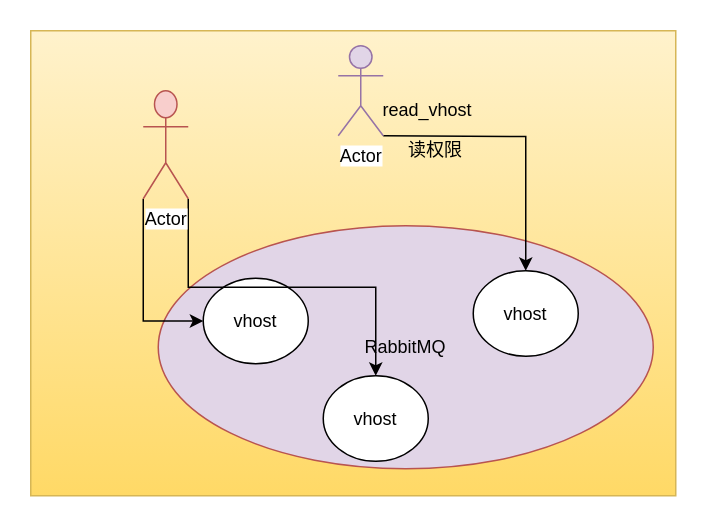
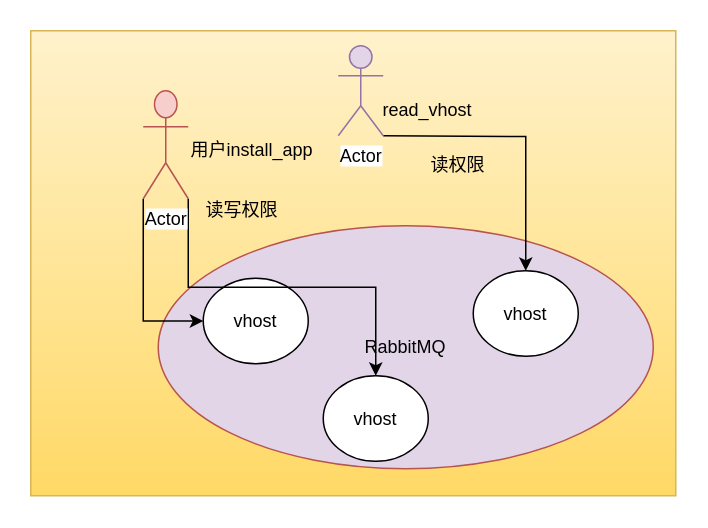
  <mxCell id="0" />
  <mxCell id="1" parent="0" />
  <mxCell id="2" value="" style="rounded=0;whiteSpace=wrap;html=1;fillColor=#fff2cc;strokeColor=#d6b656;gradientColor=#ffd966;" parent="1" vertex="1"><mxGeometry x="20" y="20" width="430" height="310" as="geometry" /></mxCell>
  <mxCell id="3" value="RabbitMQ" style="ellipse;whiteSpace=wrap;html=1;fillColor=#e1d5e7;strokeColor=#b85450;" parent="1" vertex="1"><mxGeometry x="105" y="150" width="330" height="162" as="geometry" /></mxCell>
  <mxCell id="4" value="vhost" style="ellipse;whiteSpace=wrap;html=1;" parent="1" vertex="1"><mxGeometry x="135" y="185" width="70" height="57" as="geometry" /></mxCell>
  <mxCell id="5" value="vhost" style="ellipse;whiteSpace=wrap;html=1;" parent="1" vertex="1"><mxGeometry x="315" y="180" width="70" height="57" as="geometry" /></mxCell>
  <mxCell id="6" value="vhost" style="ellipse;whiteSpace=wrap;html=1;" parent="1" vertex="1"><mxGeometry x="215" y="250" width="70" height="57" as="geometry" /></mxCell>
  <mxCell id="7" style="edgeStyle=orthogonalEdgeStyle;rounded=0;orthogonalLoop=1;jettySize=auto;html=1;exitX=0;exitY=1;exitDx=0;exitDy=0;exitPerimeter=0;entryX=0;entryY=0.5;entryDx=0;entryDy=0;" parent="1" source="9" target="4" edge="1"><mxGeometry relative="1" as="geometry" /></mxCell>
  <mxCell id="8" style="edgeStyle=orthogonalEdgeStyle;rounded=0;orthogonalLoop=1;jettySize=auto;html=1;exitX=1;exitY=1;exitDx=0;exitDy=0;exitPerimeter=0;" parent="1" source="9" target="6" edge="1"><mxGeometry relative="1" as="geometry" /></mxCell>
  <mxCell id="9" value="Actor" style="shape=umlActor;verticalLabelPosition=bottom;labelBackgroundColor=#ffffff;verticalAlign=top;html=1;outlineConnect=0;fillColor=#f8cecc;strokeColor=#b85450;" parent="1" vertex="1"><mxGeometry x="95" y="60" width="30" height="72" as="geometry" /></mxCell>
+ <mxCell id="10" value="用户install_app" style="text;html=1;resizable=0;points=[];autosize=1;align=left;verticalAlign=top;spacingTop=-4;" parent="1" vertex="1"><mxGeometry x="125" y="90" width="100" height="20" as="geometry" /></mxCell>
  <mxCell id="11" style="edgeStyle=orthogonalEdgeStyle;rounded=0;orthogonalLoop=1;jettySize=auto;html=1;exitX=1;exitY=1;exitDx=0;exitDy=0;exitPerimeter=0;entryX=0.5;entryY=0;entryDx=0;entryDy=0;" parent="1" target="5" edge="1"><mxGeometry relative="1" as="geometry"><mxPoint x="255" y="90" as="sourcePoint" /></mxGeometry></mxCell>
  <mxCell id="12" value="Actor" style="shape=umlActor;verticalLabelPosition=bottom;labelBackgroundColor=#ffffff;verticalAlign=top;html=1;outlineConnect=0;fillColor=#e1d5e7;strokeColor=#9673a6;" parent="1" vertex="1"><mxGeometry x="225" y="30" width="30" height="60" as="geometry" /></mxCell>
  <mxCell id="13" value="read_vhost" style="text;html=1;resizable=0;points=[];autosize=1;align=left;verticalAlign=top;spacingTop=-4;" parent="1" vertex="1"><mxGeometry x="253" y="63" width="80" height="20" as="geometry" /></mxCell>
- <mxCell id="14" value="读权限" style="text;html=1;resizable=0;points=[];autosize=1;align=left;verticalAlign=top;spacingTop=-4;" parent="1" vertex="1"><mxGeometry x="270" y="90" width="50" height="20" as="geometry" /></mxCell>
+ <mxCell id="14" value="读权限" style="text;html=1;resizable=0;points=[];autosize=1;align=left;verticalAlign=top;spacingTop=-4;" parent="1" vertex="1"><mxGeometry x="285" y="100" width="50" height="20" as="geometry" /></mxCell>
+ <mxCell id="15" value="读写权限" style="text;html=1;resizable=0;points=[];autosize=1;align=left;verticalAlign=top;spacingTop=-4;" parent="1" vertex="1"><mxGeometry x="135" y="130" width="60" height="20" as="geometry" /></mxCell>
